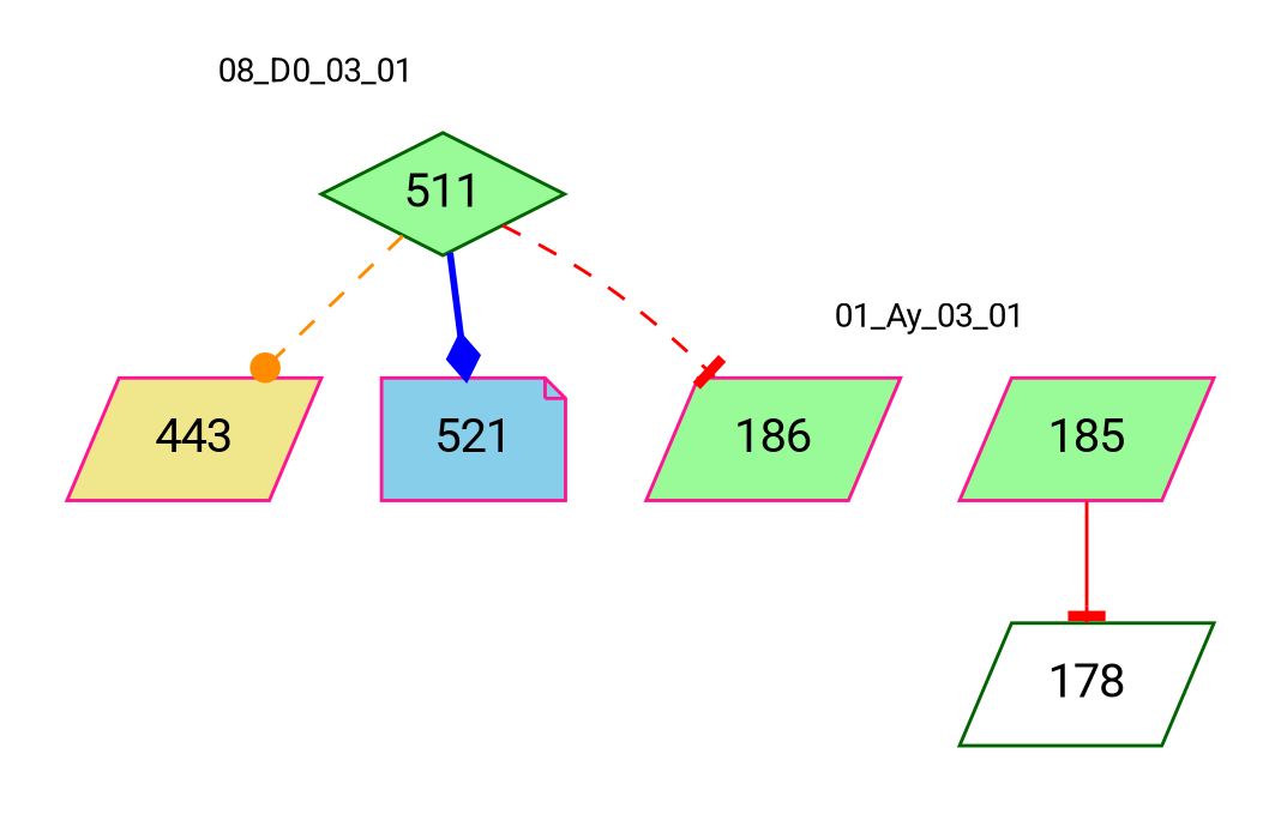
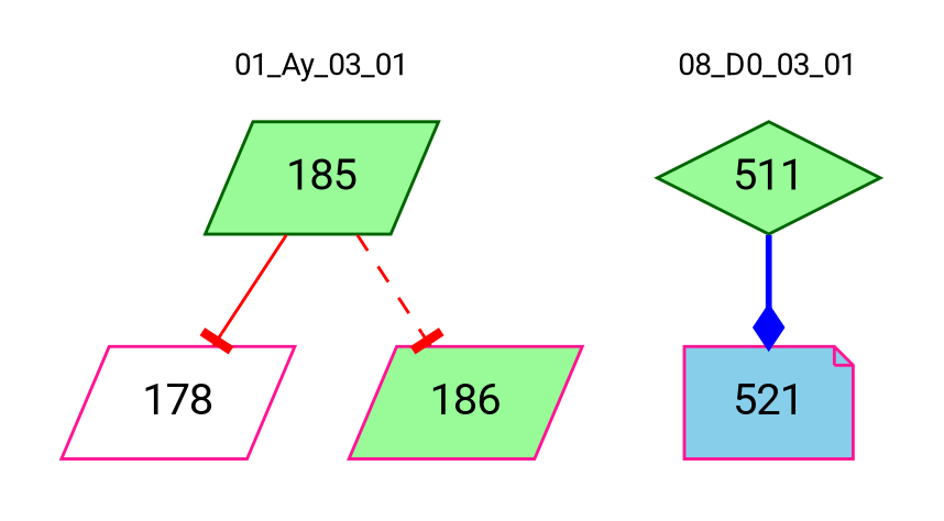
  digraph {
    fontname=Roboto
    node [color=deeppink fillcolor=palegreen fontname=Roboto shape=parallelogram style=filled]
    edge [arrowhead=tee color=red fontname=Roboto style=dashed]
-   n1 [label=185]
-   n2 [color=darkgreen fillcolor=white label=178]
+   n1 [color=darkgreen label=185]
+   n2 [fillcolor=white label=178]
    n3 [label=186]
    n4 [color=darkgreen label=511 shape=diamond]
-   n5 [fillcolor=khaki label=443]
    n6 [fillcolor=skyblue label=521 shape=note]
    subgraph cluster_1 {
      color=white
      fontsize=10
      label="01_Ay_03_01"
      n1
      n2
      n3
    }
    subgraph cluster_2 {
      color=white
      fontsize=10
      label="08_D0_03_01"
      n4
-     n5
      n6
    }
    n1 -> n2 [style=solid]
-   n4 -> n3
-   n4 -> n5 [arrowhead=dot color=darkorange]
+   n1 -> n3
    n4 -> n6 [arrowhead=diamond color=blue style=bold]
  }
